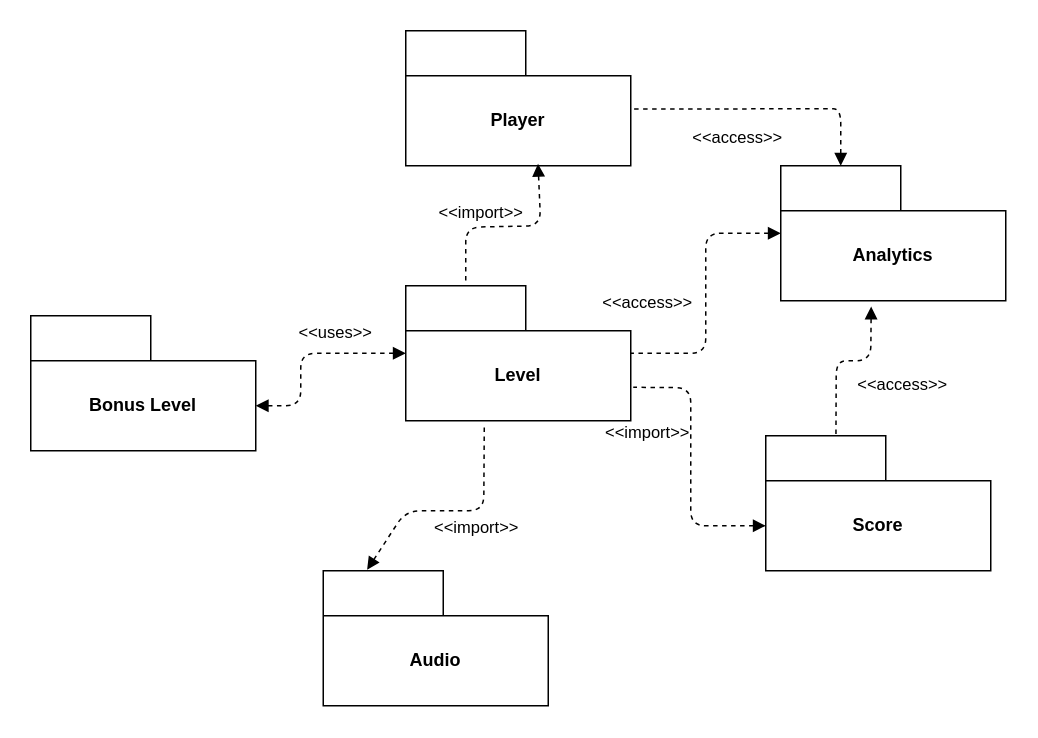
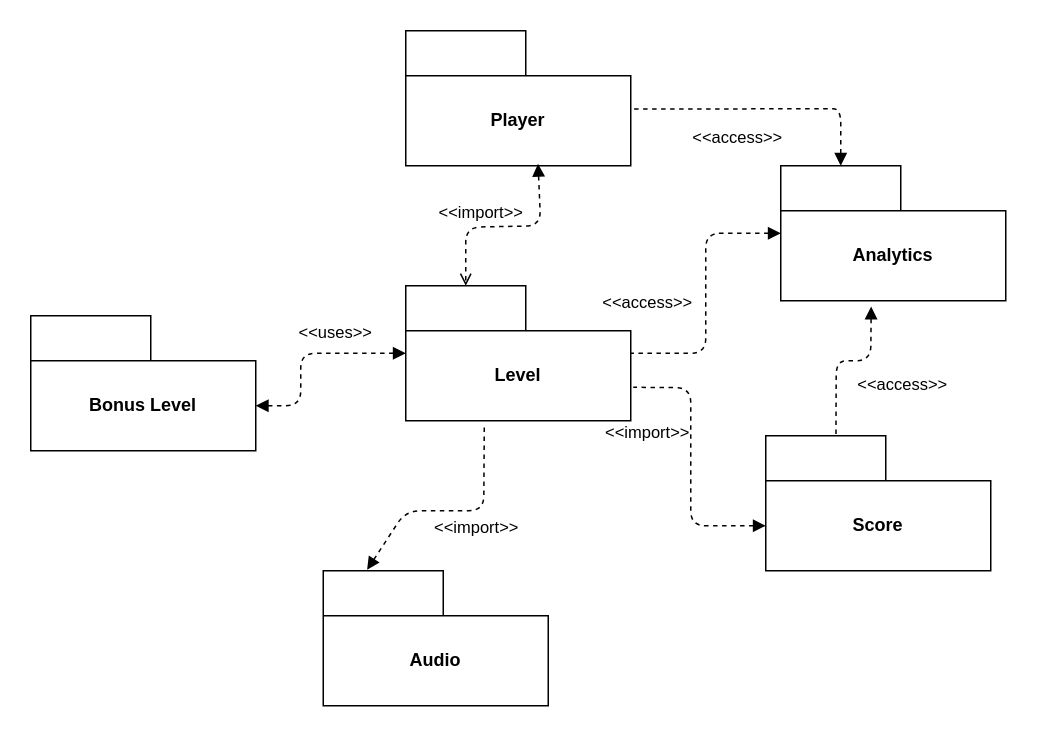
  <mxCell id="0" />
  <mxCell id="1" parent="0" />
  <mxCell id="2" value="Player" style="shape=folder;fontStyle=1;tabWidth=80;tabHeight=30;tabPosition=left;html=1;boundedLbl=1;whiteSpace=wrap;" vertex="1" parent="1"><mxGeometry x="270" y="20" width="150" height="90" as="geometry" /></mxCell>
  <mxCell id="3" value="Analytics" style="shape=folder;fontStyle=1;tabWidth=80;tabHeight=30;tabPosition=left;html=1;boundedLbl=1;whiteSpace=wrap;" vertex="1" parent="1"><mxGeometry x="520" y="110" width="150" height="90" as="geometry" /></mxCell>
  <mxCell id="4" value="Level" style="shape=folder;fontStyle=1;tabWidth=80;tabHeight=30;tabPosition=left;html=1;boundedLbl=1;whiteSpace=wrap;" vertex="1" parent="1"><mxGeometry x="270" y="190" width="150" height="90" as="geometry" /></mxCell>
  <mxCell id="5" value="Bonus Level" style="shape=folder;fontStyle=1;tabWidth=80;tabHeight=30;tabPosition=left;html=1;boundedLbl=1;whiteSpace=wrap;" vertex="1" parent="1"><mxGeometry x="20" y="210" width="150" height="90" as="geometry" /></mxCell>
  <mxCell id="6" value="Audio" style="shape=folder;fontStyle=1;tabWidth=80;tabHeight=30;tabPosition=left;html=1;boundedLbl=1;whiteSpace=wrap;" vertex="1" parent="1"><mxGeometry x="215" y="380" width="150" height="90" as="geometry" /></mxCell>
  <mxCell id="7" value="Score" style="shape=folder;fontStyle=1;tabWidth=80;tabHeight=30;tabPosition=left;html=1;boundedLbl=1;whiteSpace=wrap;" vertex="1" parent="1"><mxGeometry x="510" y="290" width="150" height="90" as="geometry" /></mxCell>
- <mxCell id="8" value="" style="endArrow=none;dashed=1;html=1;rounded=1;exitX=0.588;exitY=0.986;exitDx=0;exitDy=0;exitPerimeter=0;entryX=0;entryY=0;entryDx=40;entryDy=0;entryPerimeter=0;startArrow=block;startFill=1;curved=0;" edge="1" parent="1" source="2" target="4"><mxGeometry width="50" height="50" relative="1" as="geometry"><mxPoint x="362.65" y="121.44" as="sourcePoint" /><mxPoint x="327.55" y="200" as="targetPoint" /><Array as="points"><mxPoint x="360" y="150" /><mxPoint x="310" y="151" /></Array></mxGeometry></mxCell>
+ <mxCell id="8" value="" style="endArrow=open;dashed=1;html=1;rounded=1;exitX=0.588;exitY=0.986;exitDx=0;exitDy=0;exitPerimeter=0;entryX=0;entryY=0;entryDx=40;entryDy=0;entryPerimeter=0;startArrow=block;startFill=1;curved=0;" edge="1" parent="1" source="2" target="4"><mxGeometry width="50" height="50" relative="1" as="geometry"><mxPoint x="362.65" y="121.44" as="sourcePoint" /><mxPoint x="327.55" y="200" as="targetPoint" /><Array as="points"><mxPoint x="360" y="150" /><mxPoint x="310" y="151" /></Array></mxGeometry></mxCell>
  <mxCell id="9" value="&amp;lt;&amp;lt;import&amp;gt;&amp;gt;" style="edgeLabel;html=1;align=center;verticalAlign=middle;resizable=0;points=[];" vertex="1" connectable="0" parent="8"><mxGeometry x="-0.254" y="2" relative="1" as="geometry"><mxPoint x="-33" y="-12" as="offset" /></mxGeometry></mxCell>
  <mxCell id="10" value="" style="endArrow=block;dashed=1;html=1;rounded=1;exitX=0;exitY=0;exitDx=0;exitDy=45;exitPerimeter=0;entryX=0;entryY=0;entryDx=150;entryDy=60;entryPerimeter=0;startArrow=block;startFill=1;curved=0;" edge="1" parent="1" source="4" target="5"><mxGeometry width="50" height="50" relative="1" as="geometry"><mxPoint x="368" y="119" as="sourcePoint" /><mxPoint x="320" y="200" as="targetPoint" /><Array as="points"><mxPoint x="200" y="235" /><mxPoint x="200" y="270" /></Array></mxGeometry></mxCell>
  <mxCell id="11" value="&amp;lt;&amp;lt;uses&amp;gt;&amp;gt;" style="edgeLabel;html=1;align=center;verticalAlign=middle;resizable=0;points=[];" vertex="1" connectable="0" parent="10"><mxGeometry x="-0.296" y="3" relative="1" as="geometry"><mxPoint y="-18" as="offset" /></mxGeometry></mxCell>
  <mxCell id="12" value="" style="endArrow=none;dashed=1;html=1;rounded=1;exitX=0.195;exitY=-0.007;exitDx=0;exitDy=0;exitPerimeter=0;entryX=0.349;entryY=1.043;entryDx=0;entryDy=0;entryPerimeter=0;startArrow=block;startFill=1;curved=0;" edge="1" parent="1" source="6" target="4"><mxGeometry width="50" height="50" relative="1" as="geometry"><mxPoint x="368" y="119" as="sourcePoint" /><mxPoint x="320" y="200" as="targetPoint" /><Array as="points"><mxPoint x="270" y="340" /><mxPoint x="322" y="340" /></Array></mxGeometry></mxCell>
  <mxCell id="13" value="&amp;lt;&amp;lt;import&amp;gt;&amp;gt;" style="edgeLabel;html=1;align=center;verticalAlign=middle;resizable=0;points=[];" vertex="1" connectable="0" parent="12"><mxGeometry x="-0.254" y="2" relative="1" as="geometry"><mxPoint x="36" y="12" as="offset" /></mxGeometry></mxCell>
  <mxCell id="14" value="" style="endArrow=none;dashed=1;html=1;rounded=1;exitX=0;exitY=0;exitDx=0;exitDy=60;exitPerimeter=0;entryX=1.011;entryY=0.752;entryDx=0;entryDy=0;entryPerimeter=0;startArrow=block;startFill=1;curved=0;" edge="1" parent="1" source="7" target="4"><mxGeometry width="50" height="50" relative="1" as="geometry"><mxPoint x="279" y="399" as="sourcePoint" /><mxPoint x="332" y="294" as="targetPoint" /><Array as="points"><mxPoint x="460" y="350" /><mxPoint x="460" y="258" /></Array></mxGeometry></mxCell>
  <mxCell id="15" value="&amp;lt;&amp;lt;import&amp;gt;&amp;gt;" style="edgeLabel;html=1;align=center;verticalAlign=middle;resizable=0;points=[];" vertex="1" connectable="0" parent="14"><mxGeometry x="-0.254" y="2" relative="1" as="geometry"><mxPoint x="-28" y="-46" as="offset" /></mxGeometry></mxCell>
  <mxCell id="16" value="" style="endArrow=none;dashed=1;html=1;rounded=1;exitX=0;exitY=0;exitDx=0;exitDy=45;exitPerimeter=0;entryX=0;entryY=0;entryDx=150;entryDy=45;entryPerimeter=0;startArrow=block;startFill=1;curved=0;" edge="1" parent="1" source="3" target="4"><mxGeometry width="50" height="50" relative="1" as="geometry"><mxPoint x="520" y="380" as="sourcePoint" /><mxPoint x="432" y="268" as="targetPoint" /><Array as="points"><mxPoint x="470" y="155" /><mxPoint x="470" y="235" /></Array></mxGeometry></mxCell>
  <mxCell id="17" value="&amp;lt;&amp;lt;access&amp;gt;&amp;gt;" style="edgeLabel;html=1;align=center;verticalAlign=middle;resizable=0;points=[];" vertex="1" connectable="0" parent="16"><mxGeometry x="-0.254" y="2" relative="1" as="geometry"><mxPoint x="-42" y="28" as="offset" /></mxGeometry></mxCell>
  <mxCell id="18" value="" style="endArrow=none;dashed=1;html=1;rounded=1;exitX=0;exitY=0;exitDx=40;exitDy=0;exitPerimeter=0;entryX=1.002;entryY=0.58;entryDx=0;entryDy=0;entryPerimeter=0;startArrow=block;startFill=1;curved=0;" edge="1" parent="1" source="3" target="2"><mxGeometry width="50" height="50" relative="1" as="geometry"><mxPoint x="530" y="165" as="sourcePoint" /><mxPoint x="430" y="245" as="targetPoint" /><Array as="points"><mxPoint x="560" y="72" /><mxPoint x="550" y="72" /></Array></mxGeometry></mxCell>
  <mxCell id="19" value="&amp;lt;&amp;lt;access&amp;gt;&amp;gt;" style="edgeLabel;html=1;align=center;verticalAlign=middle;resizable=0;points=[];" vertex="1" connectable="0" parent="18"><mxGeometry x="-0.254" y="2" relative="1" as="geometry"><mxPoint x="-42" y="16" as="offset" /></mxGeometry></mxCell>
  <mxCell id="20" value="" style="endArrow=none;dashed=1;html=1;rounded=1;exitX=0.402;exitY=1.043;exitDx=0;exitDy=0;exitPerimeter=0;entryX=0.312;entryY=0.001;entryDx=0;entryDy=0;entryPerimeter=0;startArrow=block;startFill=1;curved=0;" edge="1" parent="1" source="3" target="7"><mxGeometry width="50" height="50" relative="1" as="geometry"><mxPoint x="530" y="165" as="sourcePoint" /><mxPoint x="430" y="245" as="targetPoint" /><Array as="points"><mxPoint x="580" y="240" /><mxPoint x="557" y="240" /></Array></mxGeometry></mxCell>
  <mxCell id="21" value="&amp;lt;&amp;lt;access&amp;gt;&amp;gt;" style="edgeLabel;html=1;align=center;verticalAlign=middle;resizable=0;points=[];" vertex="1" connectable="0" parent="20"><mxGeometry x="-0.254" y="2" relative="1" as="geometry"><mxPoint x="25" y="13" as="offset" /></mxGeometry></mxCell>
